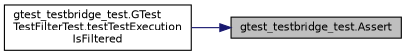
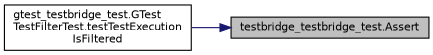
  digraph {
    rankdir=RL
    node [color=black fontname=Helvetica fontsize=10 shape=record]
-   n1 [fillcolor=grey75 fontcolor=black height=0.2 label="gtest_testbridge_test.Assert" style=filled width=0.4]
+   n1 [fillcolor=grey75 fontcolor=black height=0.2 label="testbridge_testbridge_test.Assert" style=filled width=0.4]
    n2 [height=0.2 label="gtest_testbridge_test.GTest\lTestFilterTest.testTestExecution\lIsFiltered" width=0.4]
    n1 -> n2 [color=midnightblue dir=back fontname=Helvetica fontsize=10 labelfontname=Helvetica labelfontsize=10 style=solid]
  }
